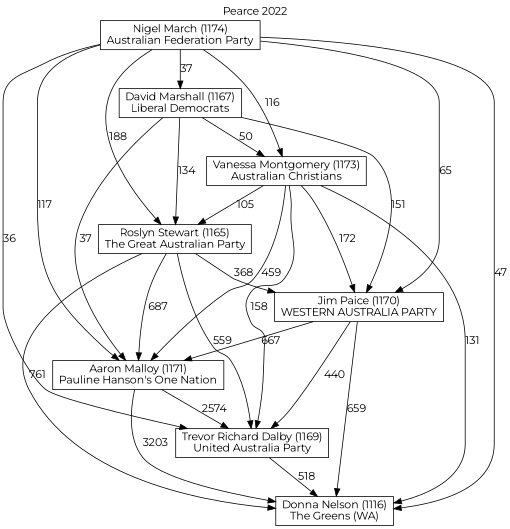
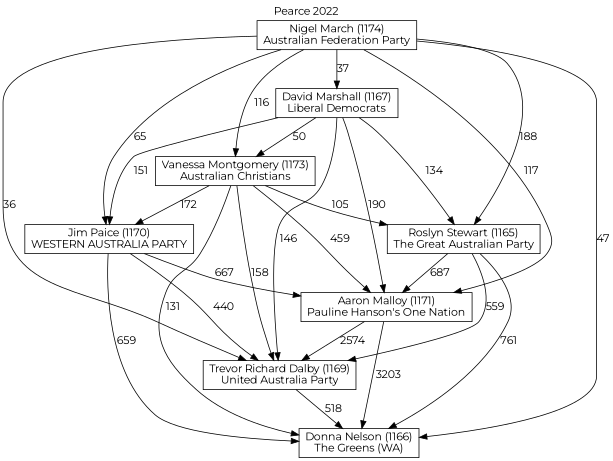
  digraph {
    fontname=Montserrat
    label="Pearce 2022"
    labelloc=t
    mclimit=10
    node [fontname=Montserrat shape=box]
    edge [fontname=Montserrat]
    n1 [label="Trevor Richard Dalby (1169)\nUnited Australia Party"]
-   n2 [label="Donna Nelson (1116)\nThe Greens (WA)"]
+   n2 [label="Donna Nelson (1166)\nThe Greens (WA)"]
    n3 [label="Aaron Malloy (1171)\nPauline Hanson's One Nation"]
    n4 [label="Jim Paice (1170)\nWESTERN AUSTRALIA PARTY"]
    n5 [label="Vanessa Montgomery (1173)\nAustralian Christians"]
    n6 [label="Roslyn Stewart (1165)\nThe Great Australian Party"]
    n7 [label="David Marshall (1167)\nLiberal Democrats"]
    n8 [label="Nigel March (1174)\nAustralian Federation Party"]
    n1 -> n2 [label=518]
    n3 -> n1 [label=2574]
    n3 -> n2 [label=3203]
    n4 -> n1 [label=440]
    n4 -> n2 [label=659]
    n4 -> n3 [label=667]
    n5 -> n1 [label=158]
    n5 -> n2 [label=131]
    n5 -> n3 [label=459]
    n5 -> n4 [label=172]
    n5 -> n6 [label=105]
    n6 -> n1 [label=559]
    n6 -> n2 [label=761]
    n6 -> n3 [label=687]
-   n6 -> n4 [label=368]
-   n7 -> n3 [label=37]
+   n7 -> n1 [label=146]
+   n7 -> n3 [label=190]
    n7 -> n4 [label=151]
    n7 -> n5 [label=50]
    n7 -> n6 [label=134]
    n8 -> n1 [label=36]
    n8 -> n2 [label=47]
    n8 -> n3 [label=117]
    n8 -> n4 [label=65]
    n8 -> n5 [label=116]
    n8 -> n6 [label=188]
    n8 -> n7 [label=37]
  }
